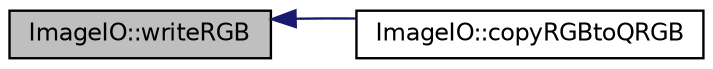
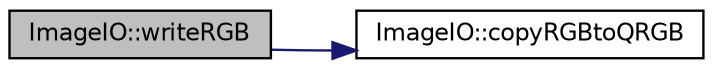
  digraph {
    rankdir=LR
    fontname="DejaVu Sans"
    node [color=black fontname="DejaVu Sans" fontsize=10 shape=record style=filled]
    n1 [fillcolor=grey75 fontcolor=black height=0.2 label="ImageIO::writeRGB" width=0.4]
    n2 [fillcolor=white height=0.2 label="ImageIO::copyRGBtoQRGB" width=0.4]
-   n2 -> n1 [color=midnightblue fontname="DejaVu Sans" fontsize=10 labelfontname=Helvetica labelfontsize=10 style=solid]
+   n1 -> n2 [color=midnightblue fontname="DejaVu Sans" fontsize=10 labelfontname=Helvetica labelfontsize=10 style=solid]
  }
